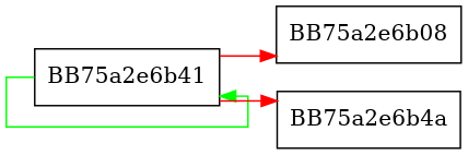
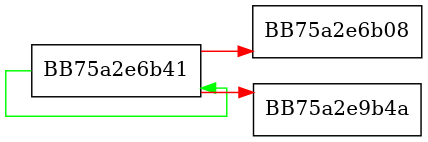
  digraph {
    rankdir=LR
    splines=ortho
    node [shape=box]
    edge [color=red]
    BB75a2e6b41
    BB75a2e6b08
-   BB75a2e6b4a
+   BB75a2e6b4a [label=BB75a2e9b4a]
    BB75a2e6b41 -> BB75a2e6b41 [color=green]
    BB75a2e6b41 -> BB75a2e6b08
    BB75a2e6b41 -> BB75a2e6b4a
  }
